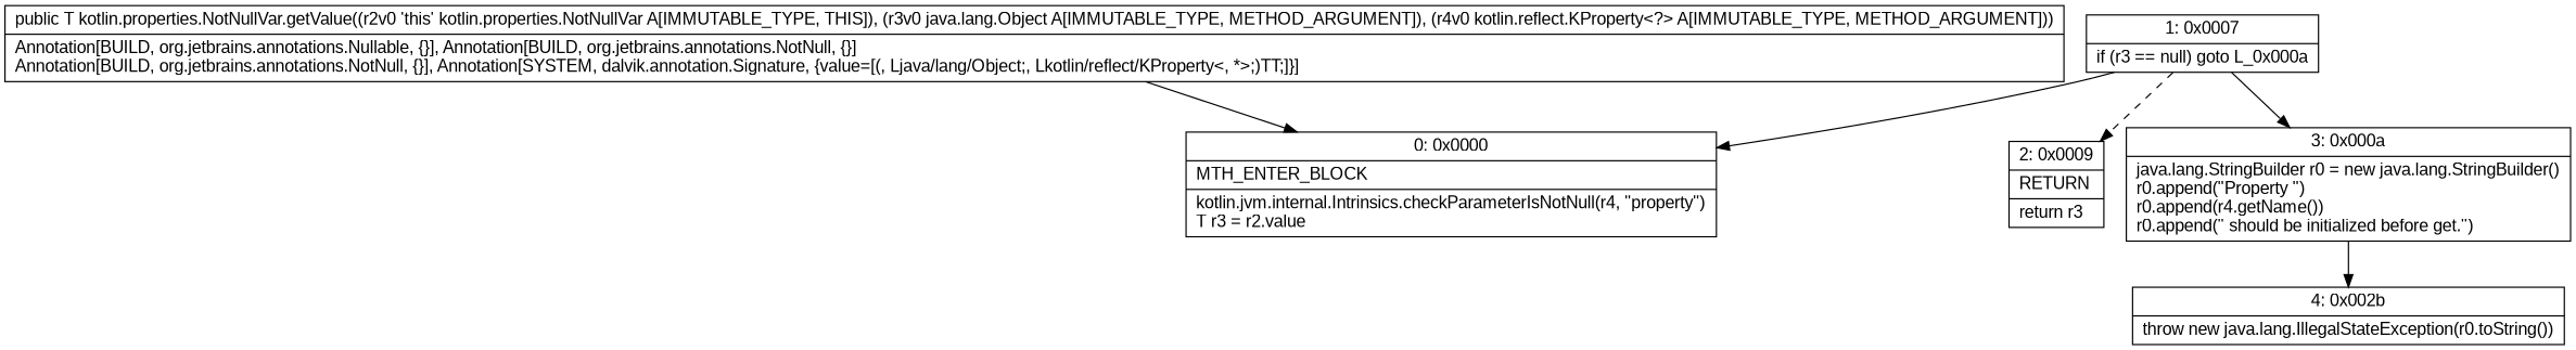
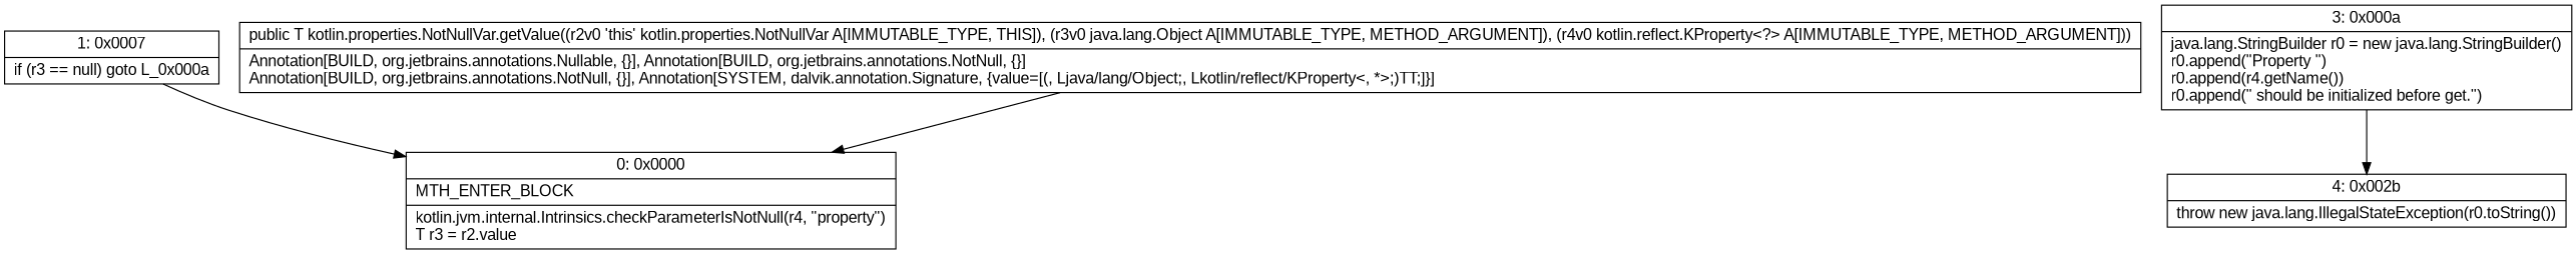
  digraph {
    fontname="Liberation Sans"
    node [fontname="Liberation Sans" shape=record]
    edge [fontname="Liberation Sans"]
    n1 [label="{0\:\ 0x0000|MTH_ENTER_BLOCK\l|kotlin.jvm.internal.Intrinsics.checkParameterIsNotNull(r4, \"property\")\lT r3 = r2.value\l}"]
    n2 [label="{1\:\ 0x0007|if (r3 == null) goto L_0x000a\l}"]
-   n3 [label="{2\:\ 0x0009|RETURN\l|return r3\l}"]
    n4 [label="{3\:\ 0x000a|java.lang.StringBuilder r0 = new java.lang.StringBuilder()\lr0.append(\"Property \")\lr0.append(r4.getName())\lr0.append(\" should be initialized before get.\")\l}"]
    n5 [label="{4\:\ 0x002b|throw new java.lang.IllegalStateException(r0.toString())\l}"]
    n6 [label="{public T kotlin.properties.NotNullVar.getValue((r2v0 'this' kotlin.properties.NotNullVar A[IMMUTABLE_TYPE, THIS]), (r3v0 java.lang.Object A[IMMUTABLE_TYPE, METHOD_ARGUMENT]), (r4v0 kotlin.reflect.KProperty\<?\> A[IMMUTABLE_TYPE, METHOD_ARGUMENT]))  | Annotation[BUILD, org.jetbrains.annotations.Nullable, \{\}], Annotation[BUILD, org.jetbrains.annotations.NotNull, \{\}]\lAnnotation[BUILD, org.jetbrains.annotations.NotNull, \{\}], Annotation[SYSTEM, dalvik.annotation.Signature, \{value=[(, Ljava\/lang\/Object;, Lkotlin\/reflect\/KProperty\<, *\>;)TT;]\}]\l}"]
    n2 -> n1
-   n2 -> n3 [style=dashed]
-   n2 -> n4
    n4 -> n5
    n6 -> n1
  }
